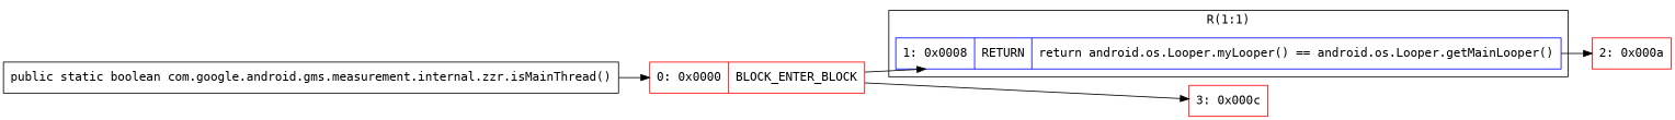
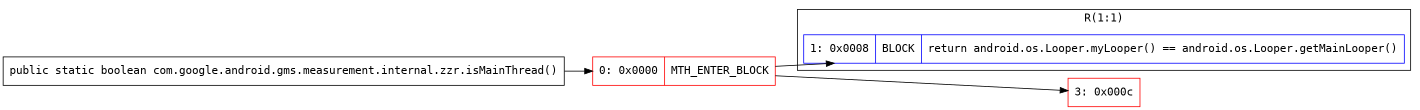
  digraph {
    fontname="DejaVu Sans Mono"
    rankdir=LR
    node [color=red fontname="DejaVu Sans Mono" shape=record]
    edge [fontname="DejaVu Sans Mono"]
-   n1 [color=blue label="{1\:\ 0x0008|RETURN\l|return android.os.Looper.myLooper() == android.os.Looper.getMainLooper()\l}"]
-   n2 [label="{2\:\ 0x000a}"]
+   n1 [color=blue label="{1\:\ 0x0008|BLOCK\l|return android.os.Looper.myLooper() == android.os.Looper.getMainLooper()\l}"]
    n3 [label="{3\:\ 0x000c}"]
-   n4 [label="{0\:\ 0x0000|BLOCK_ENTER_BLOCK\l}"]
+   n4 [label="{0\:\ 0x0000|MTH_ENTER_BLOCK\l}"]
    n5 [label="{public static boolean com.google.android.gms.measurement.internal.zzr.isMainThread() }" color=""]
    subgraph cluster_1 {
      label="R(1:1)"
      n1
    }
-   n1 -> n2
    n4 -> n1
    n4 -> n3
    n5 -> n4
  }
